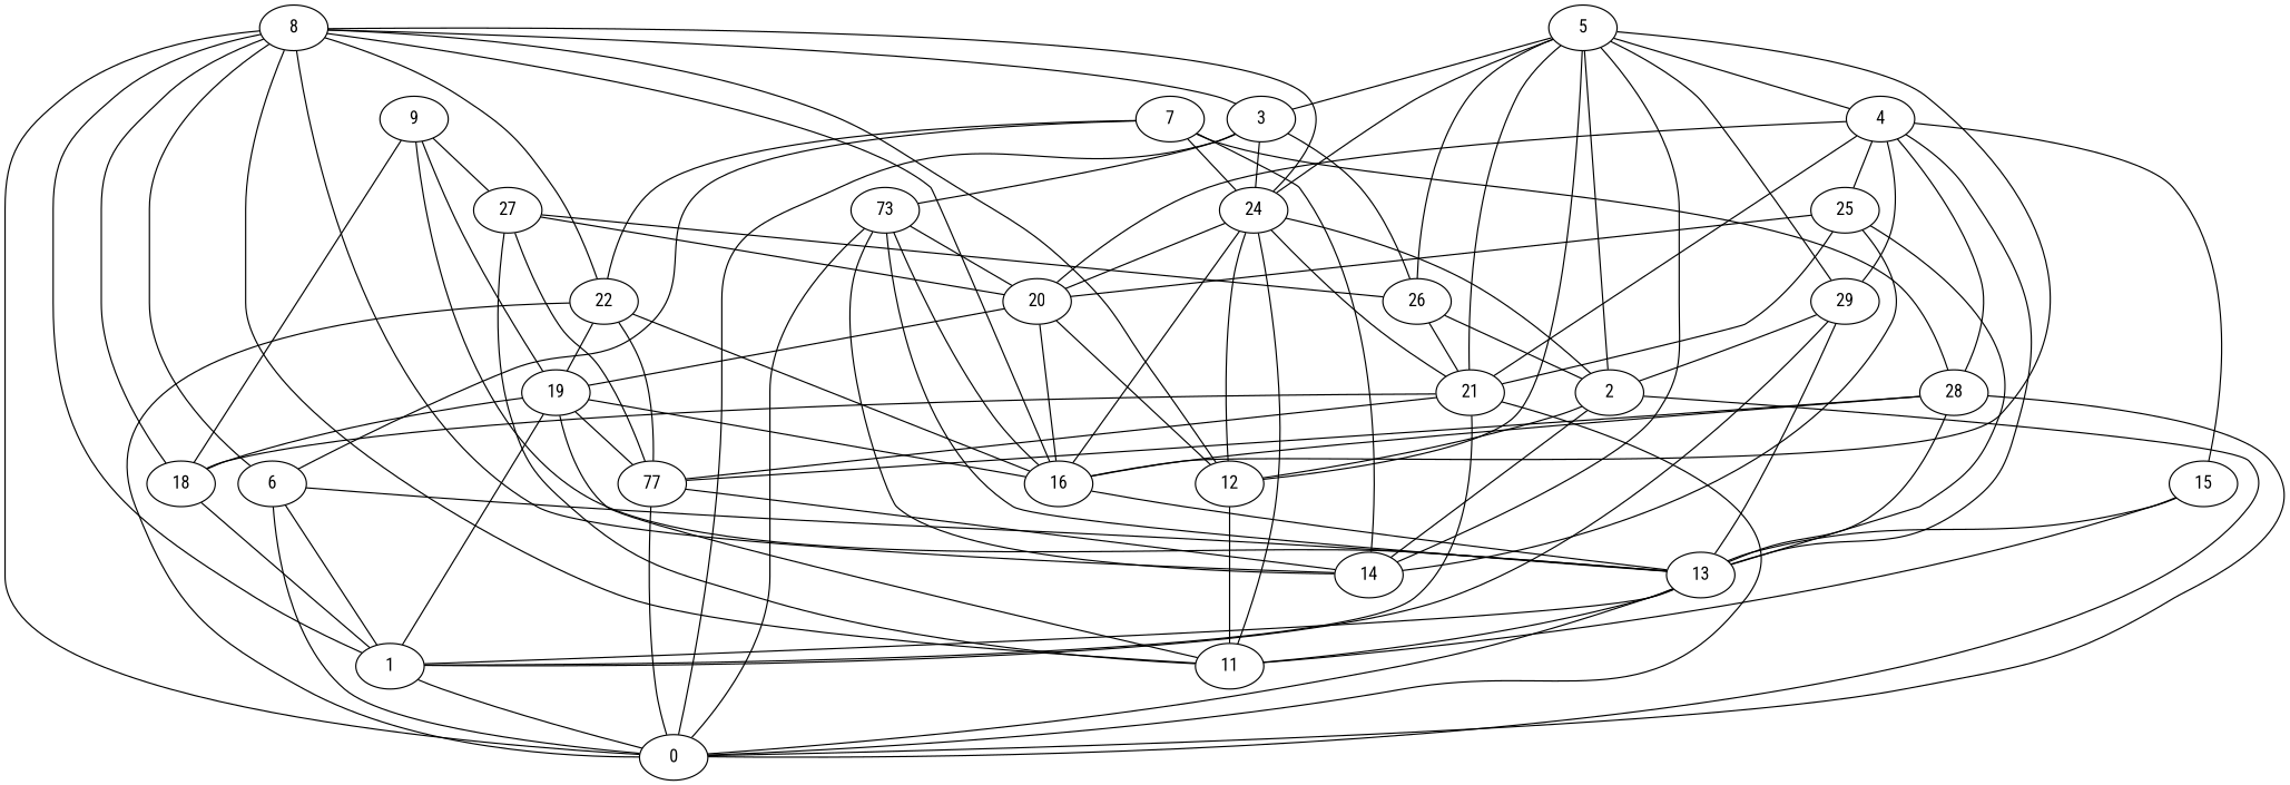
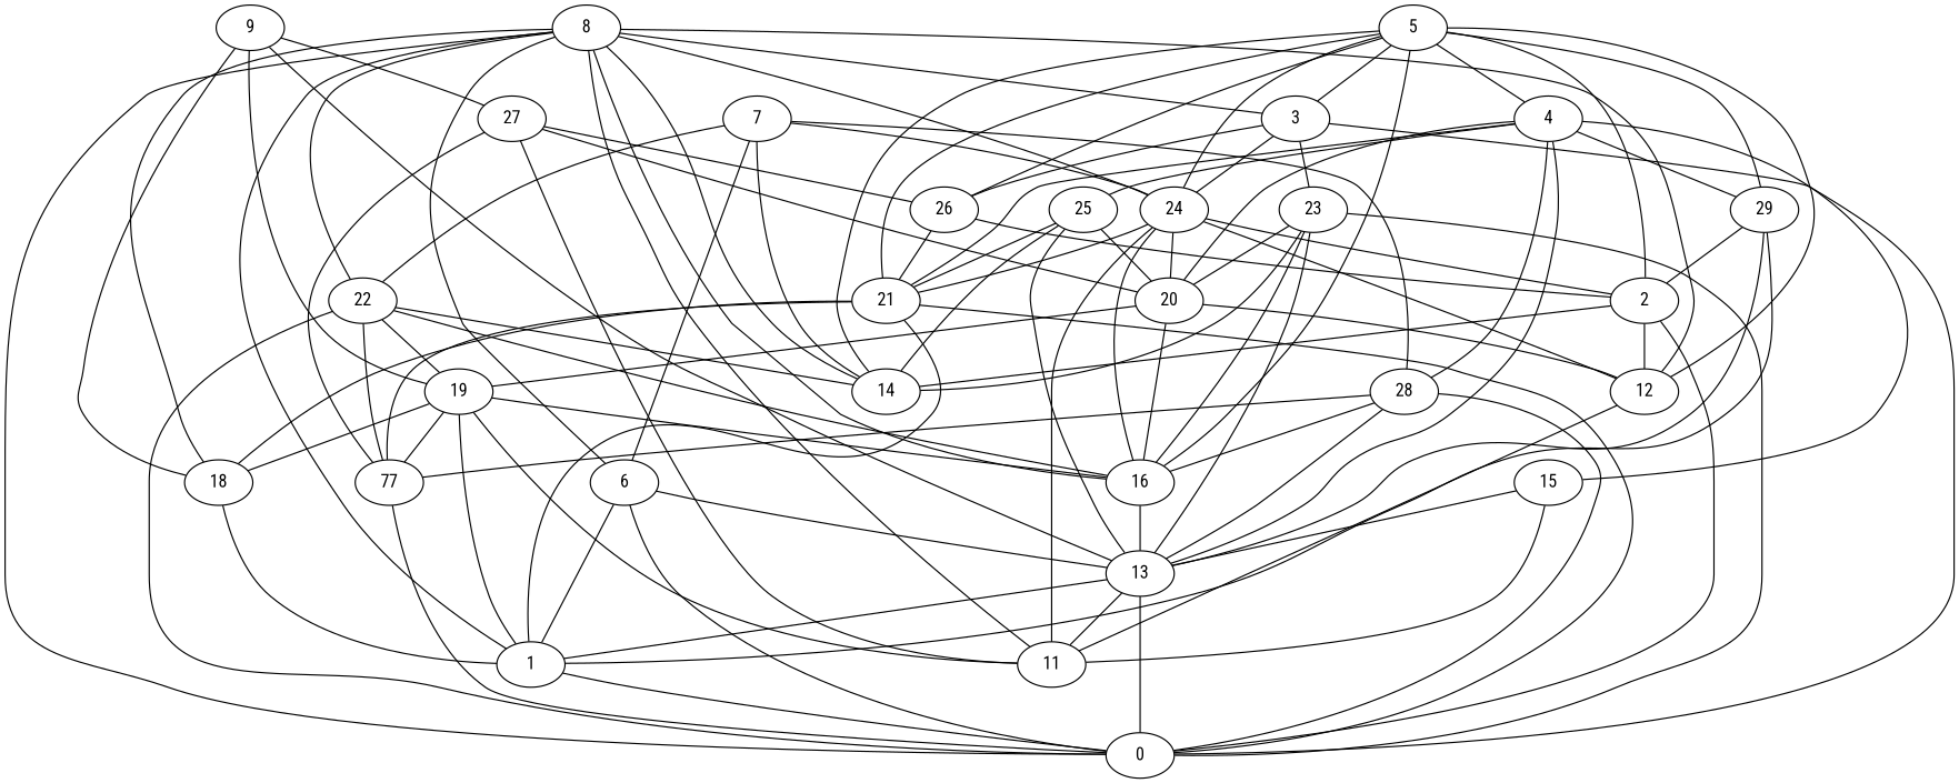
  digraph {
    fontname="Roboto Condensed"
    node [fontname="Roboto Condensed"]
    edge [color=black dir=none fontname="Roboto Condensed"]
    12
    11
    1
    0
    9
    13
    27
    18
    19
    n10 [label=77]
    26
    20
    22
    14
    16
    21
    2
    6
    3
-   23 [label=73]
+   23
    24
    8
    5
    29
    4
    28
    25
    15
    7
    subgraph sub_1 {
      12
      11
      1
      0
      9
      13
      27
      18
      19
      n10
      26
      20
      22
      14
      16
      21
      2
      6
      3
      23
      24
      8
      5
      29
      4
      28
      25
      15
      7
    }
    12 -> 11
    1 -> 0
    9 -> 13
    9 -> 27
    9 -> 18
    9 -> 19
    13 -> 11
    13 -> 1
    13 -> 0
    27 -> 11
    27 -> n10
    27 -> 26
    27 -> 20
    18 -> 1
    19 -> 11
    19 -> 1
    19 -> 18
    19 -> n10
    19 -> 16
    n10 -> 0
    26 -> 21
    26 -> 2
    20 -> 12
    20 -> 19
    20 -> 16
    22 -> 0
    22 -> 19
    22 -> n10
-   n10 -> 14
+   22 -> 14
    22 -> 16
    16 -> 13
    21 -> 1
    21 -> 0
    21 -> 18
    21 -> n10
    2 -> 12
    2 -> 0
    2 -> 14
    6 -> 1
    6 -> 0
    6 -> 13
    3 -> 0
    3 -> 26
    3 -> 23
    3 -> 24
    23 -> 0
    23 -> 13
    23 -> 20
    23 -> 14
    23 -> 16
    24 -> 12
    24 -> 11
    24 -> 20
    24 -> 16
    24 -> 21
    24 -> 2
    8 -> 12
    8 -> 11
    8 -> 1
    8 -> 0
    8 -> 18
    8 -> 22
    8 -> 14
    8 -> 16
    8 -> 6
    8 -> 3
    8 -> 24
    5 -> 12
    5 -> 26
    5 -> 14
    5 -> 16
    5 -> 21
    5 -> 2
    5 -> 3
    5 -> 24
    5 -> 29
    5 -> 4
    29 -> 1
    29 -> 13
    29 -> 2
    4 -> 13
    4 -> 20
    4 -> 21
    4 -> 29
    4 -> 28
    4 -> 25
    4 -> 15
    28 -> 0
    28 -> 13
    28 -> n10
    28 -> 16
    25 -> 13
    25 -> 20
    25 -> 14
    25 -> 21
    15 -> 11
    15 -> 13
    7 -> 22
    7 -> 14
    7 -> 6
    7 -> 24
    7 -> 28
  }
